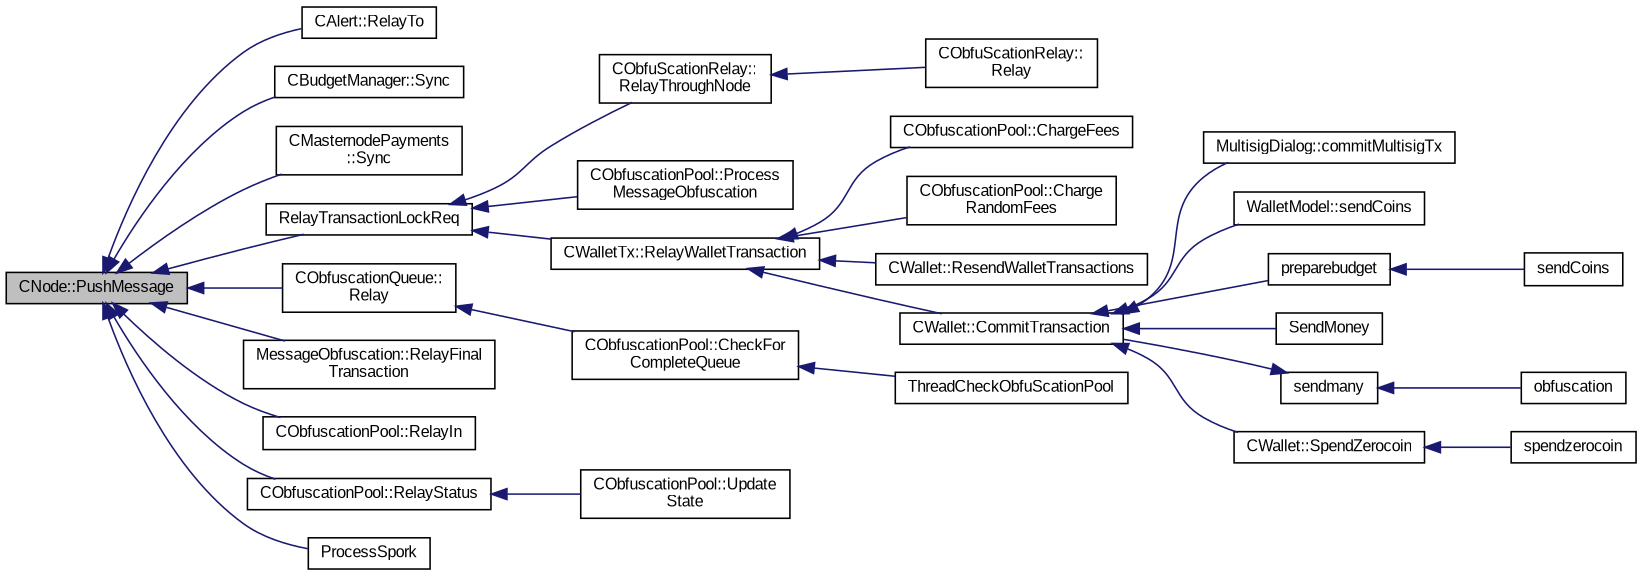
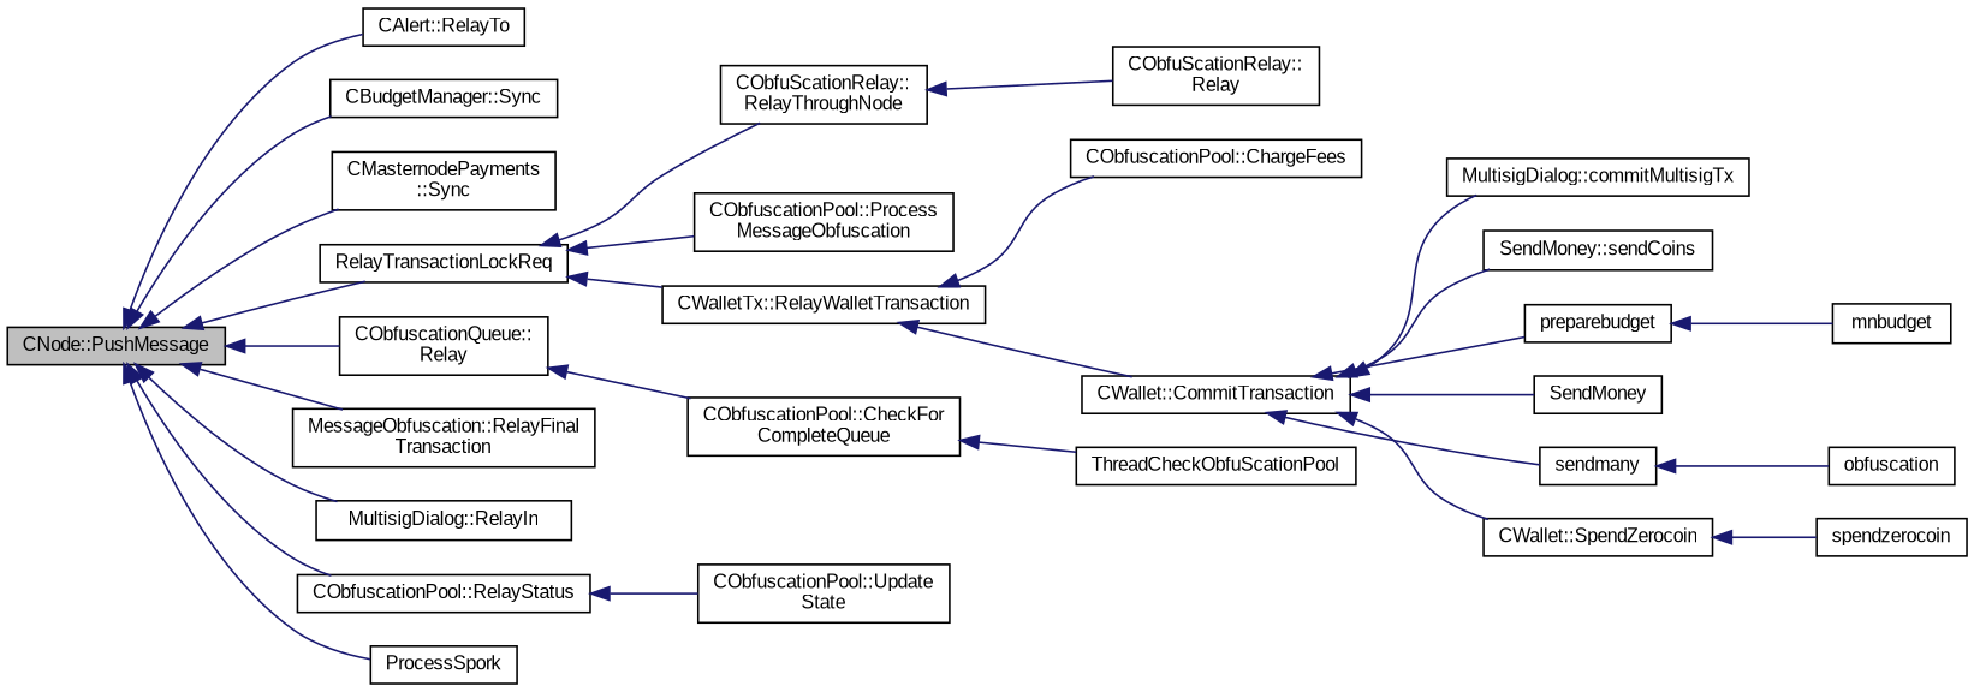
  digraph {
    fontname="Liberation Sans"
    rankdir=LR
    node [color=black fillcolor=white fontname="Liberation Sans" fontsize=10 shape=record style=filled]
    edge [color=midnightblue dir=back fontname="Liberation Sans" fontsize=10 labelfontname=Helvetica labelfontsize=10 style=solid]
    n1 [fillcolor=grey75 fontcolor=black height=0.2 label="CNode::PushMessage" width=0.4]
    n2 [height=0.2 label="CAlert::RelayTo" width=0.4]
    n3 [height=0.2 label="CBudgetManager::Sync" width=0.4]
    n4 [height=0.2 label="CMasternodePayments\l::Sync" width=0.4]
    n5 [height=0.2 label=RelayTransactionLockReq width=0.4]
    n6 [height=0.2 label="CObfuscationQueue::\lRelay" width=0.4]
    n7 [height=0.2 label="MessageObfuscation::RelayFinal\lTransaction" width=0.4]
-   n8 [height=0.2 label="CObfuscationPool::RelayIn" width=0.4]
+   n8 [height=0.2 label="MultisigDialog::RelayIn" width=0.4]
    n9 [height=0.2 label="CObfuscationPool::RelayStatus" width=0.4]
    n10 [height=0.2 label=ProcessSpork width=0.4]
    n11 [height=0.2 label="CObfuScationRelay::\lRelayThroughNode" width=0.4]
    n12 [height=0.2 label="CObfuscationPool::Process\lMessageObfuscation" width=0.4]
    n13 [height=0.2 label="CWalletTx::RelayWalletTransaction" width=0.4]
    n14 [height=0.2 label="CObfuScationRelay::\lRelay" width=0.4]
    n15 [height=0.2 label="CObfuscationPool::CheckFor\lCompleteQueue" width=0.4]
    n16 [height=0.2 label="CObfuscationPool::Update\lState" width=0.4]
    n17 [height=0.2 label="CObfuscationPool::ChargeFees" width=0.4]
-   n18 [height=0.2 label="CObfuscationPool::Charge\lRandomFees" width=0.4]
-   n19 [height=0.2 label="CWallet::ResendWalletTransactions" width=0.4]
    n20 [height=0.2 label="CWallet::CommitTransaction" width=0.4]
    n21 [height=0.2 label="MultisigDialog::commitMultisigTx" width=0.4]
-   n22 [height=0.2 label="WalletModel::sendCoins" width=0.4]
+   n22 [height=0.2 label="SendMoney::sendCoins" width=0.4]
    n23 [height=0.2 label=preparebudget width=0.4]
    n24 [height=0.2 label=SendMoney width=0.4]
    n25 [height=0.2 label=sendmany width=0.4]
    n26 [height=0.2 label="CWallet::SpendZerocoin" width=0.4]
-   n27 [height=0.2 label=sendCoins width=0.4]
+   n27 [height=0.2 label=mnbudget width=0.4]
    n28 [height=0.2 label=obfuscation width=0.4]
    n29 [height=0.2 label=spendzerocoin width=0.4]
    n30 [height=0.2 label=ThreadCheckObfuScationPool width=0.4]
    n1 -> n2
    n1 -> n3
    n1 -> n4
    n1 -> n5
    n1 -> n6
    n1 -> n7
    n1 -> n8
    n1 -> n9
    n1 -> n10
    n5 -> n11
    n5 -> n12
    n5 -> n13
    n6 -> n15
    n9 -> n16
    n11 -> n14
    n13 -> n17
-   n13 -> n18
-   n13 -> n19
    n13 -> n20
    n15 -> n30
    n20 -> n21
    n20 -> n22
    n20 -> n23
    n20 -> n24
-   n25 -> n20
+   n20 -> n25
    n20 -> n26
    n23 -> n27
    n25 -> n28
    n26 -> n29
  }
